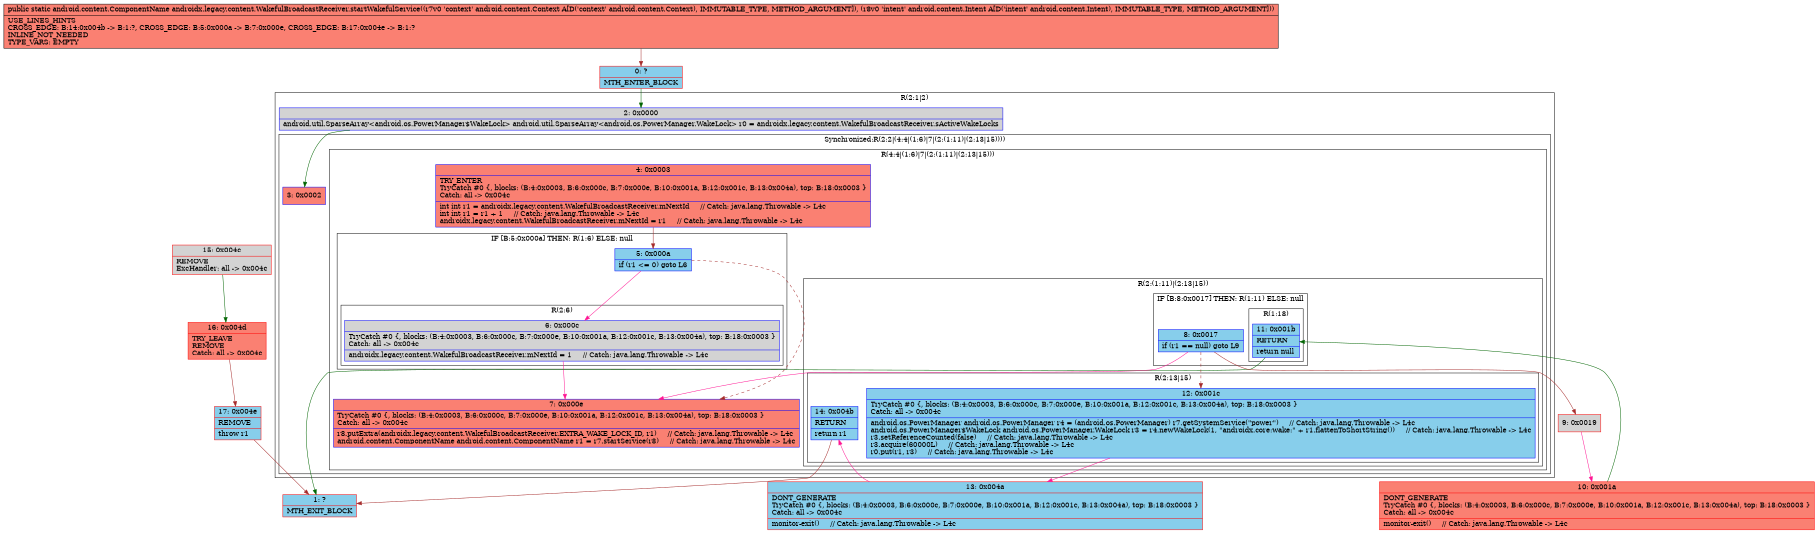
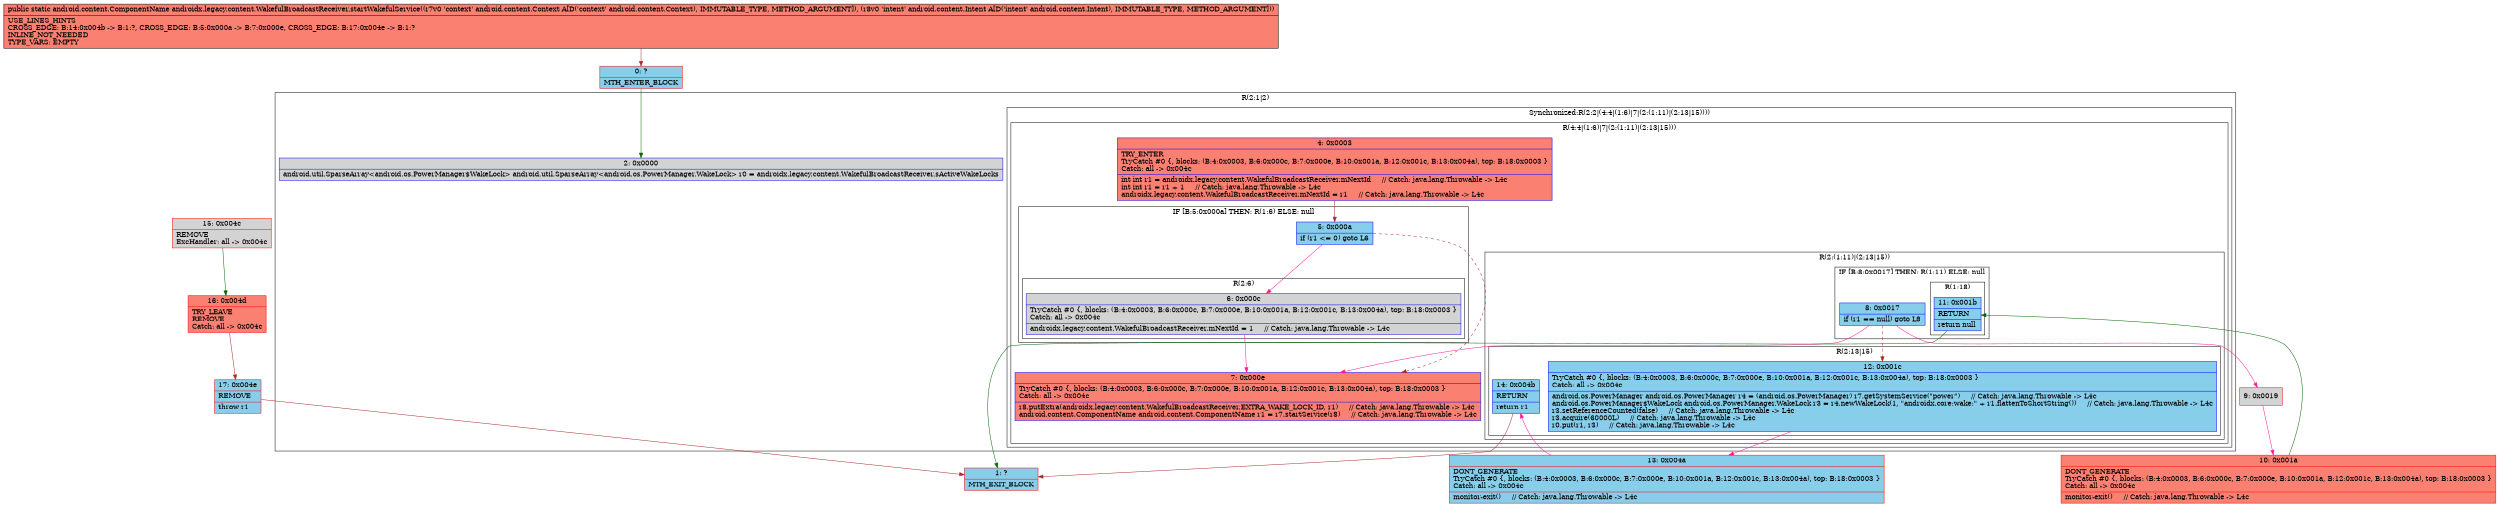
  digraph {
    node [color=blue fillcolor=skyblue shape=record style=filled]
    edge [color=brown]
    n1 [fillcolor=lightgrey label="{6\:\ 0x000c|TryCatch #0 \{, blocks: (B:4:0x0003, B:6:0x000c, B:7:0x000e, B:10:0x001a, B:12:0x001c, B:13:0x004a), top: B:18:0x0003 \}\lCatch: all \-\> 0x004c\l|androidx.legacy.content.WakefulBroadcastReceiver.mNextId = 1     \/\/ Catch: java.lang.Throwable \-\> L4c\l}"]
    n2 [label="{5\:\ 0x000a|if (r1 \<= 0) goto L6\l}"]
    n3 [label="{11\:\ 0x001b|RETURN\l|return null\l}"]
    n4 [label="{8\:\ 0x0017|if (r1 == null) goto L9\l}"]
    n5 [label="{12\:\ 0x001c|TryCatch #0 \{, blocks: (B:4:0x0003, B:6:0x000c, B:7:0x000e, B:10:0x001a, B:12:0x001c, B:13:0x004a), top: B:18:0x0003 \}\lCatch: all \-\> 0x004c\l|android.os.PowerManager android.os.PowerManager r4 = (android.os.PowerManager) r7.getSystemService(\"power\")     \/\/ Catch: java.lang.Throwable \-\> L4c\landroid.os.PowerManager$WakeLock android.os.PowerManager.WakeLock r3 = r4.newWakeLock(1, \"androidx.core:wake:\" + r1.flattenToShortString())     \/\/ Catch: java.lang.Throwable \-\> L4c\lr3.setReferenceCounted(false)     \/\/ Catch: java.lang.Throwable \-\> L4c\lr3.acquire(60000L)     \/\/ Catch: java.lang.Throwable \-\> L4c\lr0.put(r1, r3)     \/\/ Catch: java.lang.Throwable \-\> L4c\l}"]
    n6 [label="{14\:\ 0x004b|RETURN\l|return r1\l}"]
    n7 [fillcolor=salmon label="{4\:\ 0x0003|TRY_ENTER\lTryCatch #0 \{, blocks: (B:4:0x0003, B:6:0x000c, B:7:0x000e, B:10:0x001a, B:12:0x001c, B:13:0x004a), top: B:18:0x0003 \}\lCatch: all \-\> 0x004c\l|int int r1 = androidx.legacy.content.WakefulBroadcastReceiver.mNextId     \/\/ Catch: java.lang.Throwable \-\> L4c\lint int r1 = r1 + 1     \/\/ Catch: java.lang.Throwable \-\> L4c\landroidx.legacy.content.WakefulBroadcastReceiver.mNextId = r1     \/\/ Catch: java.lang.Throwable \-\> L4c\l}"]
    n8 [fillcolor=salmon label="{7\:\ 0x000e|TryCatch #0 \{, blocks: (B:4:0x0003, B:6:0x000c, B:7:0x000e, B:10:0x001a, B:12:0x001c, B:13:0x004a), top: B:18:0x0003 \}\lCatch: all \-\> 0x004c\l|r8.putExtra(androidx.legacy.content.WakefulBroadcastReceiver.EXTRA_WAKE_LOCK_ID, r1)     \/\/ Catch: java.lang.Throwable \-\> L4c\landroid.content.ComponentName android.content.ComponentName r1 = r7.startService(r8)     \/\/ Catch: java.lang.Throwable \-\> L4c\l}"]
-   n9 [fillcolor=salmon label="{3\:\ 0x0002}"]
    n10 [fillcolor=lightgrey label="{2\:\ 0x0000|android.util.SparseArray\<android.os.PowerManager$WakeLock\> android.util.SparseArray\<android.os.PowerManager.WakeLock\> r0 = androidx.legacy.content.WakefulBroadcastReceiver.sActiveWakeLocks\l}"]
    n11 [color=red label="{1\:\ ?|MTH_EXIT_BLOCK\l}"]
    n12 [color=red fillcolor=lightgrey label="{9\:\ 0x0019}"]
    n13 [color=red label="{13\:\ 0x004a|DONT_GENERATE\lTryCatch #0 \{, blocks: (B:4:0x0003, B:6:0x000c, B:7:0x000e, B:10:0x001a, B:12:0x001c, B:13:0x004a), top: B:18:0x0003 \}\lCatch: all \-\> 0x004c\l|monitor\-exit()     \/\/ Catch: java.lang.Throwable \-\> L4c\l}"]
    n14 [color=red fillcolor=salmon label="{10\:\ 0x001a|DONT_GENERATE\lTryCatch #0 \{, blocks: (B:4:0x0003, B:6:0x000c, B:7:0x000e, B:10:0x001a, B:12:0x001c, B:13:0x004a), top: B:18:0x0003 \}\lCatch: all \-\> 0x004c\l|monitor\-exit()     \/\/ Catch: java.lang.Throwable \-\> L4c\l}"]
    n15 [color=red label="{0\:\ ?|MTH_ENTER_BLOCK\l}"]
    n16 [color=red fillcolor=lightgrey label="{15\:\ 0x004c|REMOVE\lExcHandler: all \-\> 0x004c\l}"]
    n17 [color=red fillcolor=salmon label="{16\:\ 0x004d|TRY_LEAVE\lREMOVE\lCatch: all \-\> 0x004c\l}"]
    n18 [color=red label="{17\:\ 0x004e|REMOVE\l|throw r1\l}"]
    n19 [fillcolor=salmon label="{public static android.content.ComponentName androidx.legacy.content.WakefulBroadcastReceiver.startWakefulService((r7v0 'context' android.content.Context A[D('context' android.content.Context), IMMUTABLE_TYPE, METHOD_ARGUMENT]), (r8v0 'intent' android.content.Intent A[D('intent' android.content.Intent), IMMUTABLE_TYPE, METHOD_ARGUMENT]))  | USE_LINES_HINTS\lCROSS_EDGE: B:14:0x004b \-\> B:1:?, CROSS_EDGE: B:5:0x000a \-\> B:7:0x000e, CROSS_EDGE: B:17:0x004e \-\> B:1:?\lINLINE_NOT_NEEDED\lTYPE_VARS: EMPTY\l}" color=""]
    subgraph cluster_1 {
      label="R(2:1|2)"
      n10
      subgraph cluster_2 {
        label="Synchronized:R(2:2|(4:4|(1:6)|7|(2:(1:11)|(2:13|15))))"
-       n9
        subgraph cluster_3 {
          label="R(4:4|(1:6)|7|(2:(1:11)|(2:13|15)))"
          n7
          n8
          subgraph cluster_4 {
            label="IF [B:5:0x000a] THEN: R(1:6) ELSE: null"
            n2
            subgraph cluster_5 {
              label="R(2:6)"
              n1
            }
          }
          subgraph cluster_6 {
            label="R(2:(1:11)|(2:13|15))"
            subgraph cluster_7 {
              label="IF [B:8:0x0017] THEN: R(1:11) ELSE: null"
              n4
              subgraph cluster_8 {
                label="R(1:18)"
                n3
              }
            }
            subgraph cluster_9 {
              label="R(2:13|15)"
              n5
              n6
            }
          }
        }
      }
    }
    n1 -> n8 [color=deeppink]
    n2 -> n1 [color=deeppink]
    n2 -> n8 [style=dashed]
    n3 -> n11 [color=darkgreen]
    n4 -> n5 [style=dashed]
    n4 -> n8 [color=deeppink]
-   n4 -> n12
+   n4 -> n12 [color=deeppink]
    n5 -> n13 [color=deeppink]
    n6 -> n11
    n7 -> n2
-   n10 -> n9 [color=darkgreen]
    n12 -> n14 [color=deeppink]
    n13 -> n6 [color=deeppink]
    n14 -> n3 [color=darkgreen]
    n15 -> n10 [color=darkgreen]
    n16 -> n17 [color=darkgreen]
    n17 -> n18
    n18 -> n11
    n19 -> n15
  }
